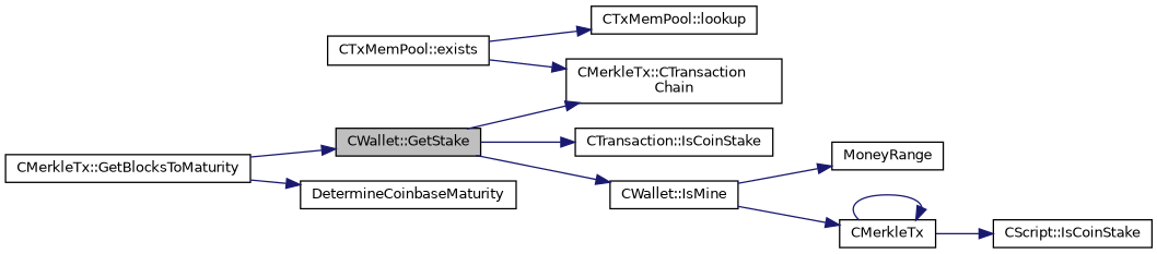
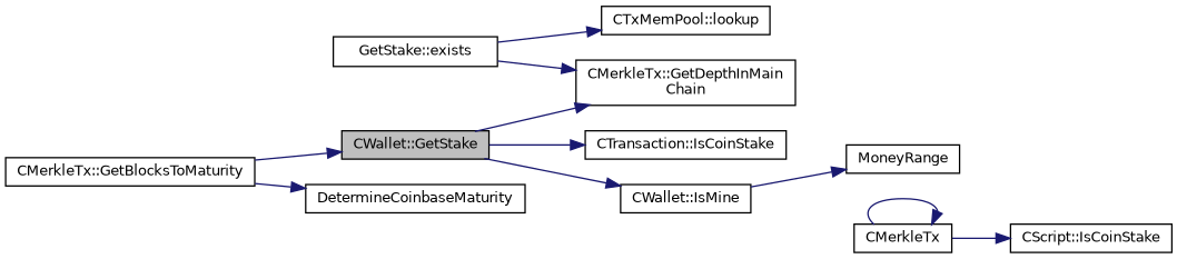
  digraph {
    rankdir=LR
    node [color=black fillcolor=white fontname=Helvetica fontsize=10 shape=record style=filled]
    edge [color=midnightblue fontname=Helvetica fontsize=10 labelfontname=Helvetica labelfontsize=10 style=solid]
    n1 [fillcolor=grey75 fontcolor=black height=0.2 label="CWallet::GetStake" width=0.4]
    n2 [height=0.2 label="CTransaction::IsCoinStake" width=0.4]
-   n3 [height=0.2 label="CMerkleTx::CTransaction\lChain" width=0.4]
+   n3 [height=0.2 label="CMerkleTx::GetDepthInMain\lChain" width=0.4]
    n4 [height=0.2 label="CWallet::IsMine" width=0.4]
    n5 [height=0.2 label="CMerkleTx::GetBlocksToMaturity" width=0.4]
    n6 [height=0.2 label=DetermineCoinbaseMaturity width=0.4]
    n7 [height=0.2 label=MoneyRange width=0.4]
    n8 [height=0.2 label=CMerkleTx width=0.4]
-   n9 [height=0.2 label="CTxMemPool::exists" width=0.4]
+   n9 [height=0.2 label="GetStake::exists" width=0.4]
    n10 [height=0.2 label="CTxMemPool::lookup" width=0.4]
    n11 [height=0.2 label="CScript::IsCoinStake" width=0.4]
    n1 -> n2
    n1 -> n3
    n1 -> n4
    n4 -> n7
-   n4 -> n8
    n5 -> n1
    n5 -> n6
    n8 -> n8
    n8 -> n11
    n9 -> n3
    n9 -> n10
  }
